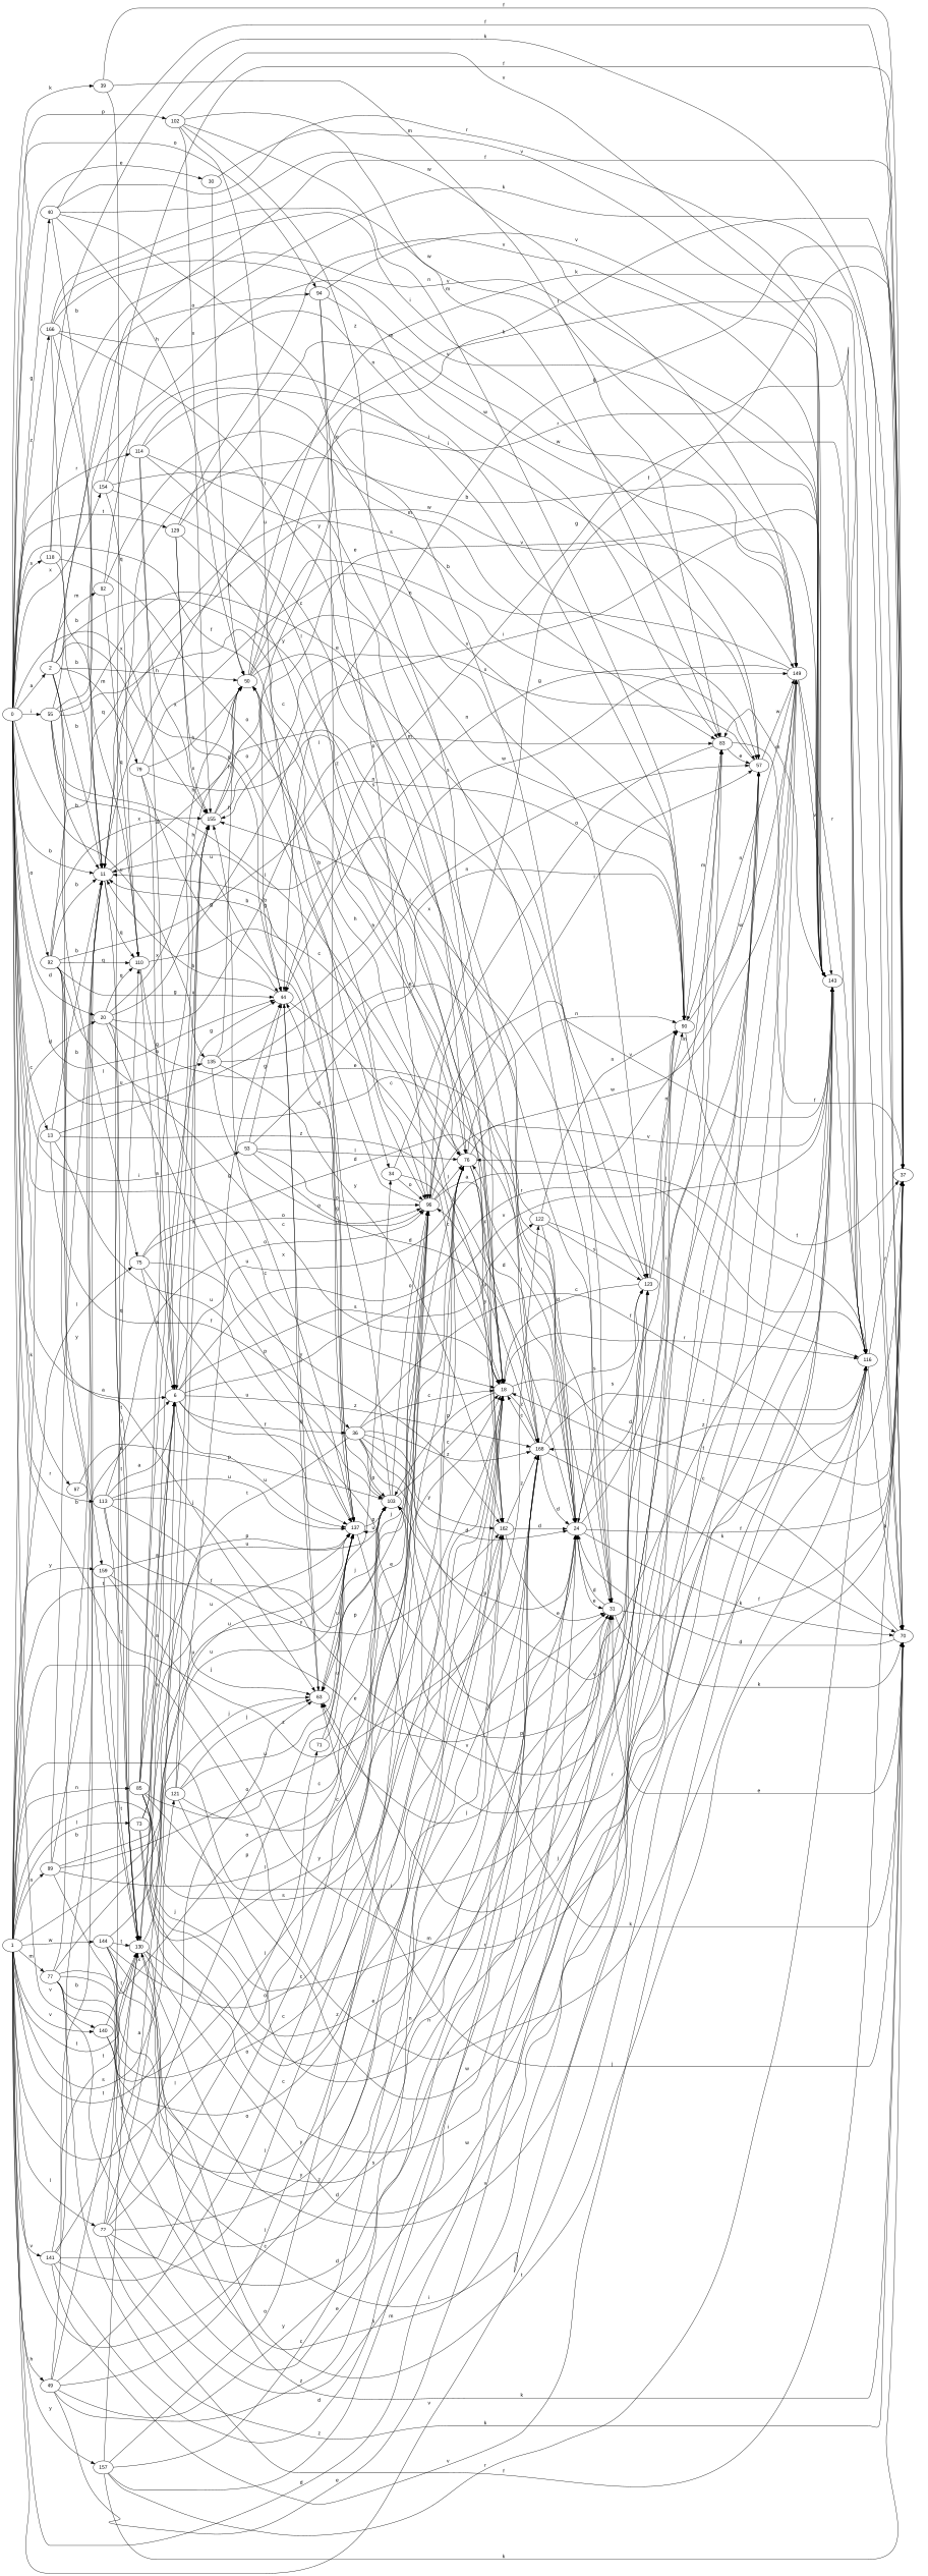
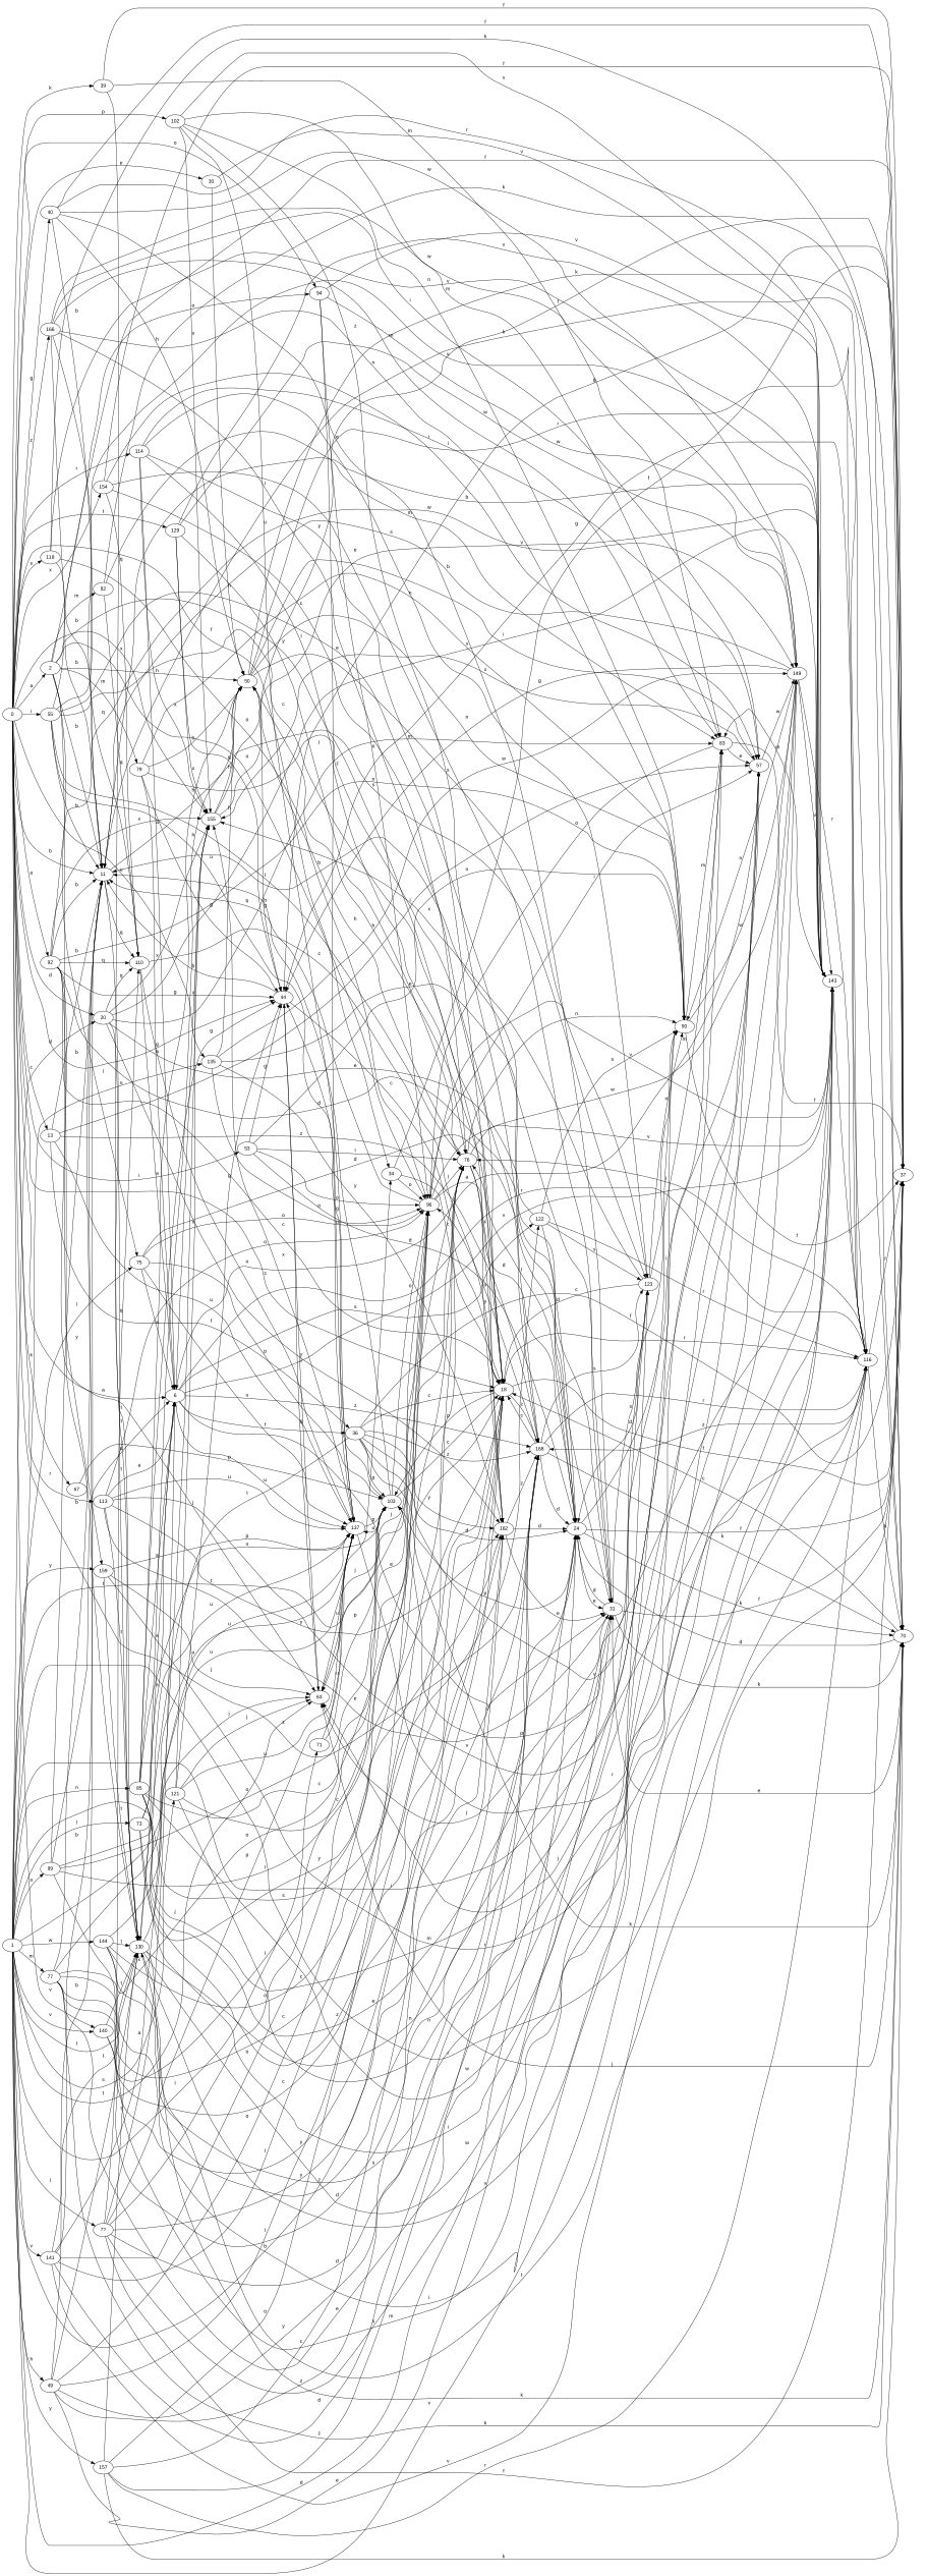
  strict digraph {
    fontname="Liberation Sans"
    rankdir=LR
    node [fontname="Liberation Sans"]
    edge [fontname="Liberation Sans"]
    0
    2
    6
    11
    13
    18
    20
    30
    34
    40
    44
    53
    55
    67
    n15 [label=39]
    92
    94
    102
    113
    114
    118
    129
    135
    140
    154
    155
    166
    168
    75
    159
    50
    79
    82
    96
    162
    116
    122
    137
    143
    31
    36
    130
    70
    110
    123
    57
    37
    103
    83
    149
    63
    24
    76
    90
    1
    49
    71
    72
    73
    77
    85
    89
    121
    141
    144
    157
    0 -> 2 [label=a]
    0 -> 6 [label=a]
    0 -> 11 [label=b]
    0 -> 13 [label=c]
    0 -> 18 [label=c]
    0 -> 20 [label=d]
    0 -> 30 [label=e]
    0 -> 34 [label=f]
    0 -> 40 [label=g]
    0 -> 44 [label=g]
    0 -> 53 [label=i]
    0 -> 55 [label=i]
    0 -> 67 [label=k]
    0 -> n15 [label=k]
    0 -> 92 [label=o]
    0 -> 94 [label=o]
    0 -> 102 [label=p]
    0 -> 113 [label=r]
    0 -> 114 [label=r]
    0 -> 118 [label=s]
    0 -> 129 [label=t]
    0 -> 135 [label=u]
    0 -> 140 [label=v]
    0 -> 154 [label=x]
    0 -> 155 [label=x]
    0 -> 166 [label=z]
    0 -> 168 [label=z]
    2 -> 11 [label=b]
    2 -> 94 [label=o]
    2 -> 75 [label=l]
    2 -> 159 [label=y]
    2 -> 50 [label=h]
    2 -> 79 [label=m]
    2 -> 82 [label=m]
    2 -> 96 [label=o]
    2 -> 162 [label=y]
    6 -> 155 [label=x]
    6 -> 168 [label=z]
    6 -> 116 [label=r]
    6 -> 122 [label=s]
    6 -> 137 [label=u]
    6 -> 143 [label=v]
    6 -> 31 [label=e]
    6 -> 36 [label=f]
    11 -> 130 [label=t]
    11 -> 70 [label=k]
    11 -> 110 [label=q]
    11 -> 123 [label=s]
    13 -> 11 [label=b]
    13 -> 168 [label=z]
    13 -> 137 [label=u]
    13 -> 36 [label=f]
    13 -> 57 [label=i]
    18 -> 168 [label=z]
    18 -> 50 [label=h]
    18 -> 116 [label=r]
    18 -> 37 [label=f]
    18 -> 103 [label=p]
    20 -> 155 [label=x]
    20 -> 162 [label=y]
    20 -> 143 [label=v]
    20 -> 31 [label=e]
    20 -> 130 [label=t]
    20 -> 110 [label=q]
    20 -> 83 [label=m]
    30 -> 50 [label=h]
    30 -> 143 [label=v]
    34 -> 18 [label=c]
    34 -> 96 [label=o]
    34 -> 37 [label=f]
    40 -> 11 [label=b]
    40 -> 50 [label=h]
    40 -> 116 [label=r]
    40 -> 31 [label=e]
    40 -> 37 [label=f]
    40 -> 149 [label=w]
    44 -> 11 [label=b]
    44 -> 18 [label=c]
    44 -> 63 [label=j]
    53 -> 44 [label=g]
    53 -> 96 [label=o]
    53 -> 24 [label=d]
    53 -> 76 [label=l]
    53 -> 90 [label=n]
    55 -> 11 [label=b]
    55 -> 18 [label=c]
    55 -> 137 [label=u]
    55 -> 143 [label=v]
    55 -> 31 [label=e]
    55 -> 37 [label=f]
    55 -> 76 [label=l]
    67 -> 103 [label=p]
    n15 -> 130 [label=t]
    n15 -> 37 [label=f]
    n15 -> 83 [label=m]
    92 -> 11 [label=b]
    92 -> 18 [label=c]
    92 -> 44 [label=g]
    92 -> 155 [label=x]
    92 -> 130 [label=t]
    92 -> 110 [label=q]
    92 -> 149 [label=w]
    92 -> 63 [label=j]
    92 -> 24 [label=d]
    92 -> 90 [label=n]
    94 -> 96 [label=o]
    94 -> 137 [label=u]
    94 -> 143 [label=v]
    94 -> 149 [label=w]
    102 -> 155 [label=x]
    102 -> 168 [label=z]
    102 -> 137 [label=u]
    102 -> 143 [label=v]
    102 -> 83 [label=m]
    102 -> 90 [label=n]
    113 -> 6 [label=a]
    113 -> 96 [label=o]
    113 -> 162 [label=y]
    113 -> 137 [label=u]
    113 -> 143 [label=v]
    113 -> 31 [label=e]
    113 -> 130 [label=t]
    114 -> 6 [label=a]
    114 -> 155 [label=x]
    114 -> 162 [label=y]
    114 -> 123 [label=s]
    114 -> 57 [label=i]
    114 -> 76 [label=l]
    118 -> 11 [label=b]
    118 -> 96 [label=o]
    118 -> 143 [label=v]
    118 -> 70 [label=k]
    129 -> 44 [label=g]
    129 -> 155 [label=x]
    129 -> 143 [label=v]
    129 -> 149 [label=w]
    129 -> 76 [label=l]
    135 -> 50 [label=h]
    135 -> 96 [label=o]
    135 -> 162 [label=y]
    135 -> 31 [label=e]
    135 -> 149 [label=w]
    140 -> 162 [label=y]
    140 -> 130 [label=t]
    140 -> 24 [label=d]
    154 -> 18 [label=c]
    154 -> 31 [label=e]
    154 -> 110 [label=q]
    154 -> 57 [label=i]
    154 -> 37 [label=f]
    155 -> 50 [label=h]
    155 -> 143 [label=v]
    155 -> 37 [label=f]
    166 -> 11 [label=b]
    166 -> 110 [label=q]
    166 -> 57 [label=i]
    166 -> 83 [label=m]
    166 -> 149 [label=w]
    166 -> 76 [label=l]
    166 -> 90 [label=n]
    168 -> 18 [label=c]
    168 -> 96 [label=o]
    168 -> 116 [label=r]
    168 -> 70 [label=k]
    168 -> 123 [label=s]
    168 -> 24 [label=d]
    75 -> 6 [label=a]
    75 -> 96 [label=o]
    75 -> 137 [label=u]
    75 -> 103 [label=p]
    75 -> 24 [label=d]
    159 -> 116 [label=r]
    159 -> 130 [label=t]
    159 -> 103 [label=p]
    159 -> 63 [label=j]
    50 -> 44 [label=g]
    50 -> 116 [label=r]
    50 -> 70 [label=k]
    50 -> 123 [label=s]
    50 -> 57 [label=i]
    50 -> 90 [label=n]
    79 -> 6 [label=a]
    79 -> 44 [label=g]
    79 -> 168 [label=z]
    79 -> 50 [label=h]
    79 -> 90 [label=n]
    82 -> 70 [label=k]
    82 -> 110 [label=q]
    82 -> 83 [label=m]
    96 -> 11 [label=b]
    96 -> 143 [label=v]
    96 -> 57 [label=i]
    96 -> 149 [label=w]
    96 -> 24 [label=d]
    96 -> 76 [label=l]
    162 -> 168 [label=z]
    162 -> 31 [label=e]
    162 -> 24 [label=d]
    116 -> 44 [label=g]
    116 -> 168 [label=z]
    116 -> 70 [label=k]
    116 -> 37 [label=f]
    116 -> 76 [label=l]
    122 -> 11 [label=b]
    122 -> 116 [label=r]
    122 -> 123 [label=s]
    122 -> 24 [label=d]
    122 -> 90 [label=n]
    137 -> 155 [label=x]
    137 -> 116 [label=r]
    137 -> 103 [label=p]
    143 -> 11 [label=b]
    143 -> 116 [label=r]
    143 -> 83 [label=m]
    31 -> 70 [label=k]
-   24 -> 123 [label=s]
+   31 -> 123 [label=s]
    31 -> 37 [label=f]
    31 -> 63 [label=j]
    31 -> 24 [label=d]
    36 -> 18 [label=c]
    36 -> 168 [label=z]
    36 -> 162 [label=y]
    36 -> 143 [label=v]
    36 -> 130 [label=t]
    36 -> 70 [label=k]
    36 -> 37 [label=f]
    36 -> 103 [label=p]
    36 -> 24 [label=d]
    130 -> 6 [label=a]
    130 -> 168 [label=z]
    130 -> 143 [label=v]
    130 -> 70 [label=k]
    130 -> 149 [label=w]
    130 -> 63 [label=j]
    70 -> 18 [label=c]
    70 -> 31 [label=e]
    70 -> 63 [label=j]
    70 -> 24 [label=d]
    110 -> 6 [label=a]
    110 -> 18 [label=c]
    110 -> 137 [label=u]
    123 -> 18 [label=c]
    123 -> 155 [label=x]
    123 -> 103 [label=p]
    123 -> 83 [label=m]
    123 -> 90 [label=n]
    57 -> 6 [label=a]
    57 -> 155 [label=x]
    57 -> 149 [label=w]
    37 -> 44 [label=g]
    37 -> 130 [label=t]
    103 -> 11 [label=b]
    103 -> 18 [label=c]
    103 -> 44 [label=g]
    103 -> 96 [label=o]
    103 -> 137 [label=u]
    103 -> 63 [label=j]
    83 -> 96 [label=o]
    83 -> 57 [label=e]
    83 -> 37 [label=f]
    149 -> 11 [label=b]
    149 -> 44 [label=g]
    149 -> 116 [label=r]
    149 -> 143 [label=v]
    149 -> 63 [label=j]
    149 -> 90 [label=n]
    63 -> 44 [label=g]
    63 -> 137 [label=u]
    24 -> 31 [label=e]
    24 -> 70 [label=k]
    24 -> 57 [label=i]
    24 -> 37 [label=f]
    24 -> 103 [label=p]
    24 -> 76 [label=l]
    76 -> 18 [label=c]
    76 -> 50 [label=h]
    76 -> 162 [label=y]
    76 -> 143 [label=v]
    76 -> 63 [label=j]
    76 -> 90 [label=n]
    90 -> 37 [label=f]
    90 -> 83 [label=m]
    90 -> 149 [label=w]
    90 -> 24 [label=d]
-   1 -> 18 [label=c]
+   1 -> 18 [label=b]
    1 -> 20 [label=d]
    1 -> 34 [label=f]
    1 -> 135 [label=u]
    1 -> 140 [label=v]
    1 -> 75 [label=l]
    1 -> 159 [label=y]
    1 -> 116 [label=r]
    1 -> 122 [label=s]
    1 -> 137 [label=u]
    1 -> 143 [label=v]
    1 -> 130 [label=t]
    1 -> 57 [label=i]
    1 -> 63 [label=j]
    1 -> 24 [label=d]
    1 -> 49 [label=h]
    1 -> 71 [label=l]
    1 -> 72 [label=l]
    1 -> 73 [label=l]
    1 -> 77 [label=m]
    1 -> 85 [label=n]
    1 -> 89 [label=n]
    1 -> 121 [label=s]
    1 -> 141 [label=v]
    1 -> 144 [label=w]
    1 -> 157 [label=y]
    49 -> 11 [label=b]
    49 -> 168 [label=z]
    49 -> 96 [label=o]
    49 -> 162 [label=y]
    49 -> 31 [label=e]
    49 -> 130 [label=t]
    49 -> 76 [label=l]
    71 -> 137 [label=u]
    71 -> 103 [label=p]
    72 -> 6 [label=a]
    72 -> 96 [label=o]
    72 -> 162 [label=y]
    72 -> 110 [label=q]
    72 -> 123 [label=s]
    72 -> 37 [label=f]
    72 -> 103 [label=p]
    72 -> 24 [label=d]
    73 -> 6 [label=a]
    73 -> 50 [label=h]
    73 -> 162 [label=y]
    73 -> 57 [label=i]
    77 -> 11 [label=b]
    77 -> 18 [label=c]
    77 -> 96 [label=o]
    77 -> 137 [label=u]
    77 -> 31 [label=e]
    77 -> 70 [label=k]
    77 -> 83 [label=m]
    77 -> 76 [label=l]
    85 -> 6 [label=a]
    85 -> 18 [label=c]
    85 -> 44 [label=g]
    85 -> 50 [label=h]
    85 -> 137 [label=u]
    85 -> 31 [label=e]
    85 -> 83 [label=m]
    85 -> 149 [label=w]
    85 -> 90 [label=n]
    89 -> 6 [label=a]
    89 -> 11 [label=b]
    89 -> 18 [label=c]
    89 -> 96 [label=o]
    89 -> 137 [label=u]
    89 -> 76 [label=l]
    121 -> 18 [label=c]
    121 -> 44 [label=g]
    121 -> 155 [label=x]
    121 -> 137 [label=u]
    121 -> 63 [label=j]
    121 -> 90 [label=n]
    141 -> 11 [label=b]
    141 -> 155 [label=x]
    141 -> 96 [label=o]
    141 -> 143 [label=v]
    141 -> 130 [label=t]
    141 -> 24 [label=d]
    141 -> 76 [label=l]
    144 -> 18 [label=c]
    144 -> 168 [label=z]
    144 -> 137 [label=u]
    144 -> 130 [label=t]
    144 -> 123 [label=s]
    144 -> 57 [label=i]
    157 -> 18 [label=c]
    157 -> 168 [label=z]
    157 -> 96 [label=o]
    157 -> 116 [label=r]
    157 -> 130 [label=t]
    157 -> 70 [label=k]
  }
